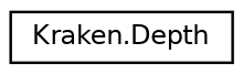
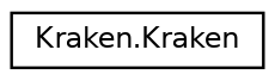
  digraph {
    rankdir=TB
-   n1 [color=black fillcolor=white fontname=Helvetica fontsize=10 height=0.2 label="Kraken.Depth" shape=record style=filled width=0.4]
+   n1 [color=black fillcolor=white fontname=Helvetica fontsize=10 height=0.2 label="Kraken.Kraken" shape=record style=filled width=0.4]
  }
